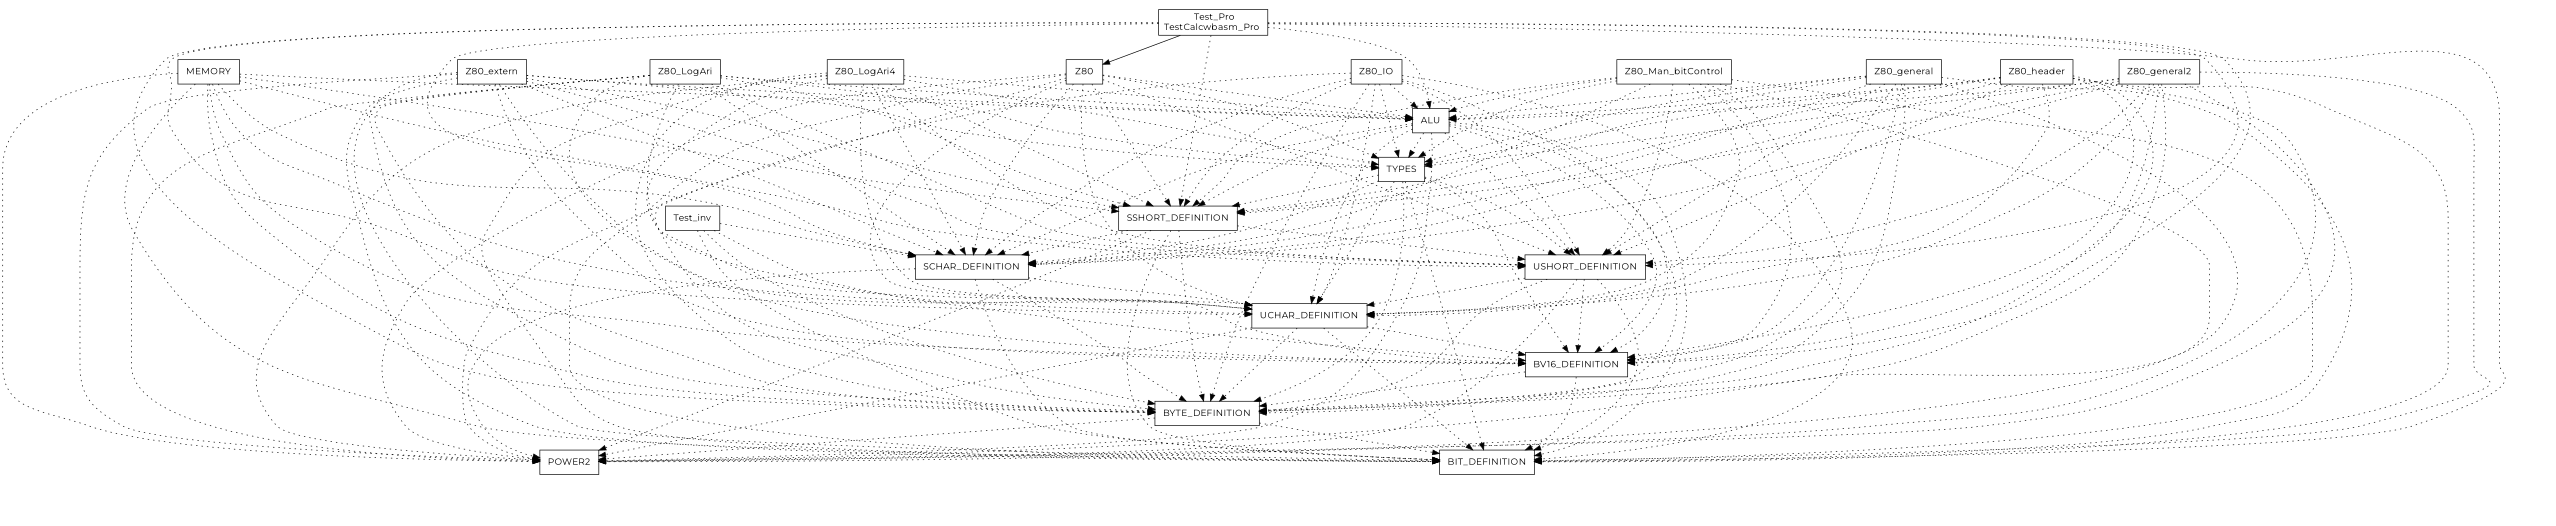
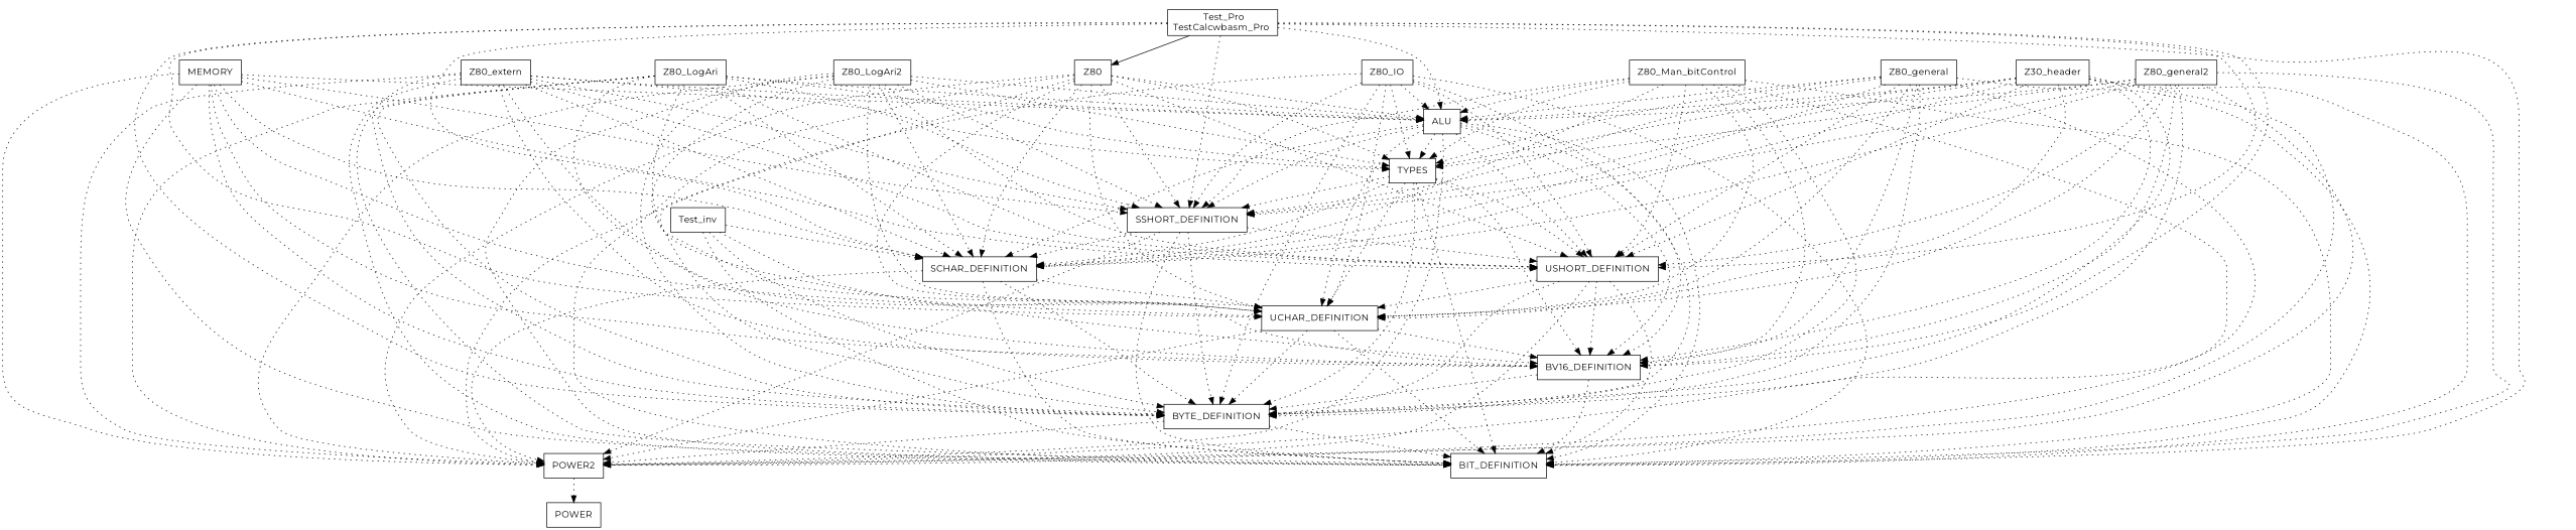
  digraph {
    fontname=Montserrat
    node [fontname=Montserrat shape=box]
    edge [fontname=Montserrat style=dotted]
    n1 [label=" ALU "]
    n2 [label=" BIT_DEFINITION "]
    n3 [label=" BV16_DEFINITION "]
    n4 [label=" BYTE_DEFINITION "]
    n5 [label=" POWER2 "]
    n6 [label=" SCHAR_DEFINITION "]
    n7 [label=" SSHORT_DEFINITION "]
    n8 [label=" TYPES "]
    n9 [label=" UCHAR_DEFINITION "]
    n10 [label=" USHORT_DEFINITION "]
+   n11 [label=" POWER "]
    n12 [label=" MEMORY "]
    n13 [label=" Test_Pro\nTestCalcwbasm_Pro "]
    n14 [label=" Z80 "]
    n15 [label=" Test_inv "]
    n16 [label=" Z80_IO "]
    n17 [label=" Z80_LogAri "]
-   n18 [label=Z80_LogAri4]
+   n18 [label=" Z80_LogAri2 "]
    n19 [label=" Z80_Man_bitControl "]
    n20 [label=" Z80_extern "]
    n21 [label=" Z80_general "]
    n22 [label=" Z80_general2 "]
-   n23 [label=" Z80_header "]
+   n23 [label=Z30_header]
    n1 -> n2
    n1 -> n3
    n1 -> n4
    n1 -> n5
    n1 -> n6
    n1 -> n7
    n1 -> n8
    n1 -> n9
    n1 -> n10
    n3 -> n2
    n3 -> n4
    n4 -> n2
    n4 -> n5
+   n5 -> n11
    n6 -> n2
    n6 -> n4
    n6 -> n5
    n6 -> n9
    n7 -> n2
    n7 -> n4
    n7 -> n5
    n7 -> n6
    n7 -> n10
    n8 -> n2
    n8 -> n3
    n8 -> n4
    n8 -> n6
    n8 -> n7
    n8 -> n9
    n8 -> n10
    n9 -> n2
    n9 -> n3
    n9 -> n4
    n9 -> n5
    n10 -> n2
    n10 -> n3
    n10 -> n4
    n10 -> n5
    n10 -> n9
    n12 -> n1
    n12 -> n2
    n12 -> n3
    n12 -> n4
    n12 -> n5
    n12 -> n6
    n12 -> n7
    n12 -> n9
    n12 -> n10
    n13 -> n1
    n13 -> n2
    n13 -> n3
    n13 -> n4
    n13 -> n6
    n13 -> n7
    n13 -> n9
    n13 -> n10
    n13 -> n14 [style=""]
    n14 -> n1
    n14 -> n2
    n14 -> n3
    n14 -> n4
    n14 -> n5
    n14 -> n6
    n14 -> n7
    n14 -> n8
    n14 -> n9
    n14 -> n10
    n15 -> n2
    n15 -> n4
    n15 -> n6
    n15 -> n9
    n16 -> n1
    n16 -> n2
    n16 -> n3
    n16 -> n4
    n16 -> n5
-   n16 -> n6
    n16 -> n7
    n16 -> n8
    n16 -> n9
    n16 -> n10
    n17 -> n1
    n17 -> n2
    n17 -> n3
    n17 -> n4
    n17 -> n5
    n17 -> n6
    n17 -> n7
    n17 -> n8
    n17 -> n9
    n17 -> n10
    n18 -> n1
    n18 -> n2
    n18 -> n3
    n18 -> n4
    n18 -> n5
    n18 -> n6
    n18 -> n7
    n18 -> n8
    n18 -> n9
    n18 -> n10
    n19 -> n1
    n19 -> n2
    n19 -> n3
    n19 -> n4
    n19 -> n5
    n19 -> n6
    n19 -> n7
    n19 -> n8
    n19 -> n9
    n19 -> n10
    n20 -> n1
    n20 -> n2
    n20 -> n3
    n20 -> n4
    n20 -> n5
    n20 -> n6
    n20 -> n7
    n20 -> n8
    n20 -> n9
    n20 -> n10
    n21 -> n1
    n21 -> n2
    n21 -> n3
    n21 -> n4
    n21 -> n5
    n21 -> n6
    n21 -> n7
    n21 -> n8
    n21 -> n9
    n21 -> n10
    n22 -> n1
    n22 -> n2
    n22 -> n3
    n22 -> n4
    n22 -> n5
    n22 -> n6
    n22 -> n7
    n22 -> n8
    n22 -> n9
    n22 -> n10
    n23 -> n1
    n23 -> n2
    n23 -> n3
    n23 -> n4
    n23 -> n5
    n23 -> n6
    n23 -> n7
    n23 -> n8
    n23 -> n9
    n23 -> n10
  }
